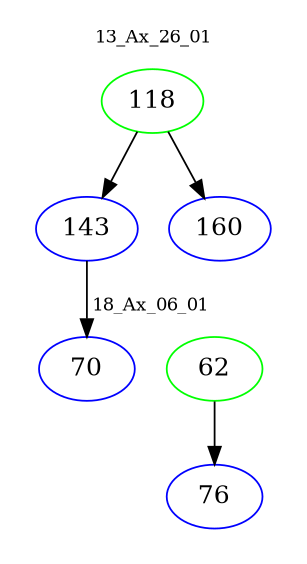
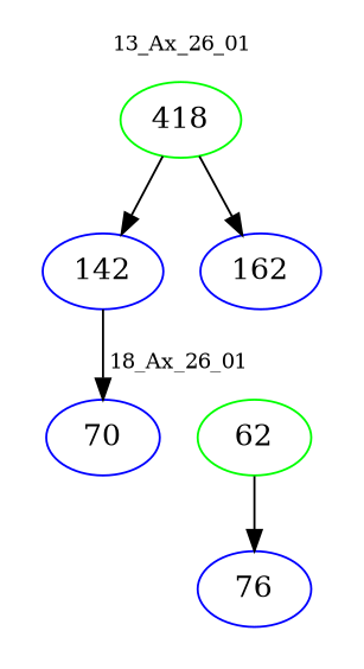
  digraph {
    fontname="DejaVu Serif"
    node [color=blue fontname="DejaVu Serif"]
    edge [color=black fontname="DejaVu Serif"]
    n1 [color=green label=62]
    n2 [label=76]
    n3 [label=70]
-   n4 [color=green label=118]
-   n5 [label=143]
-   n6 [label=160]
+   n4 [color=green label=418]
+   n5 [label=142]
+   n6 [label=162]
    subgraph cluster_1 {
      color=white
      fontsize=10
-     label="18_Ax_06_01"
+     label="18_Ax_26_01"
      n1
      n2
      n3
    }
    subgraph cluster_2 {
      color=white
      fontsize=10
      label="13_Ax_26_01"
      n4
      n5
      n6
    }
    n1 -> n2
    n4 -> n5
    n4 -> n6
    n5 -> n3
  }
